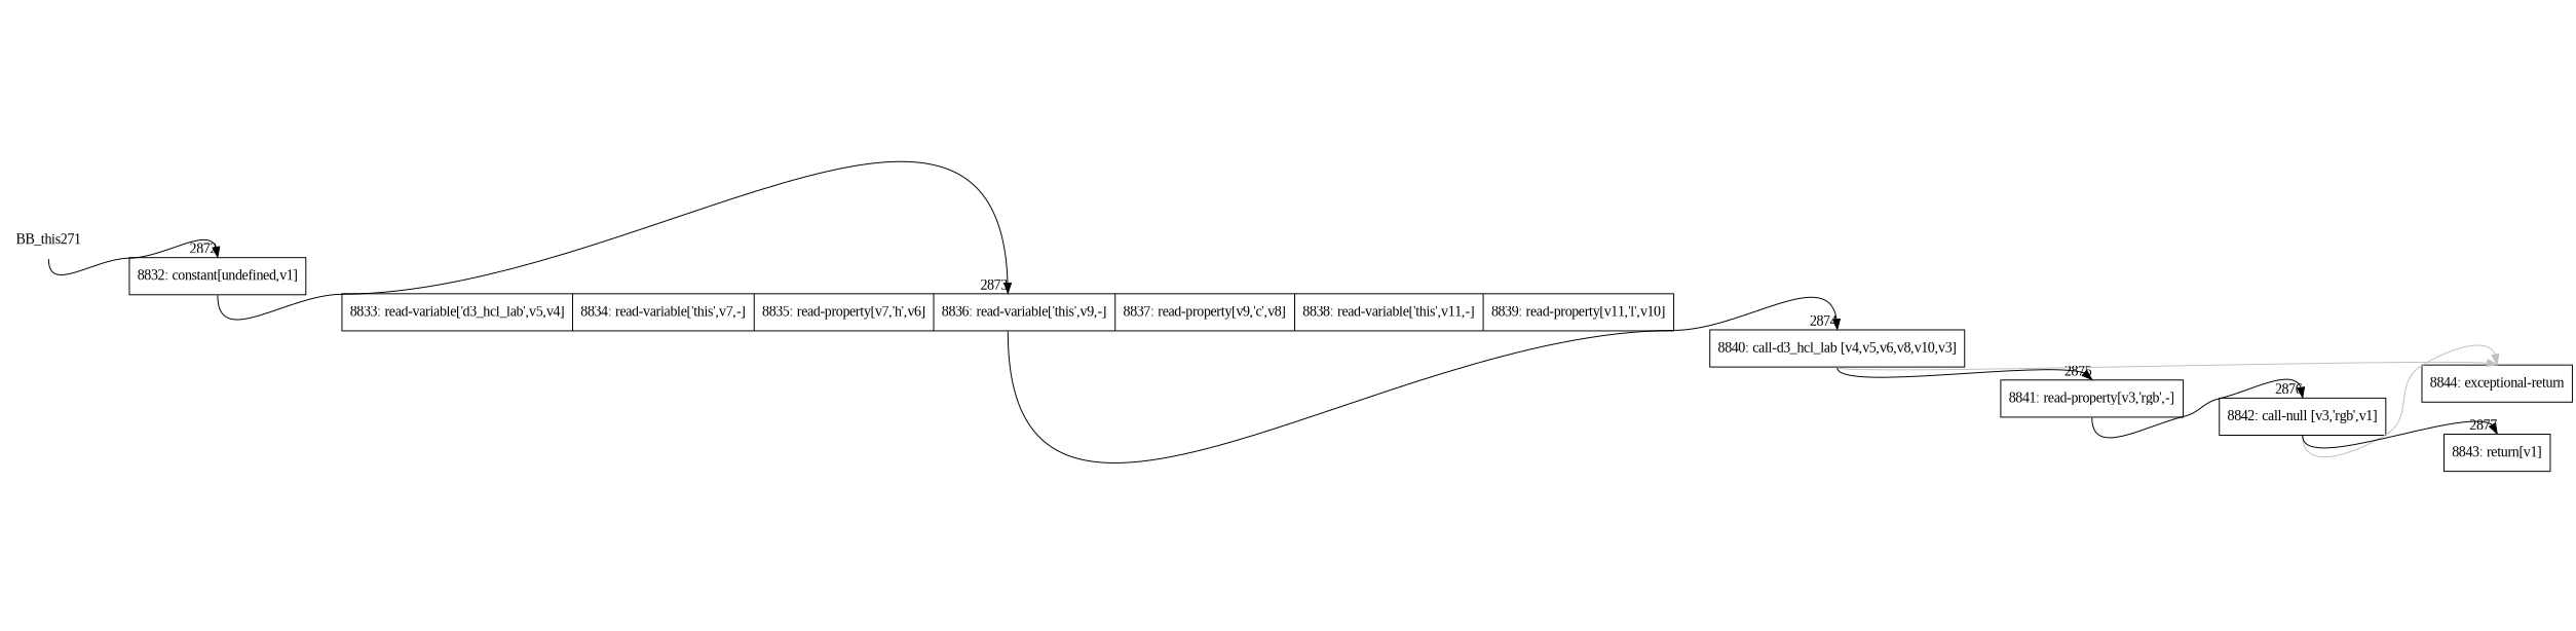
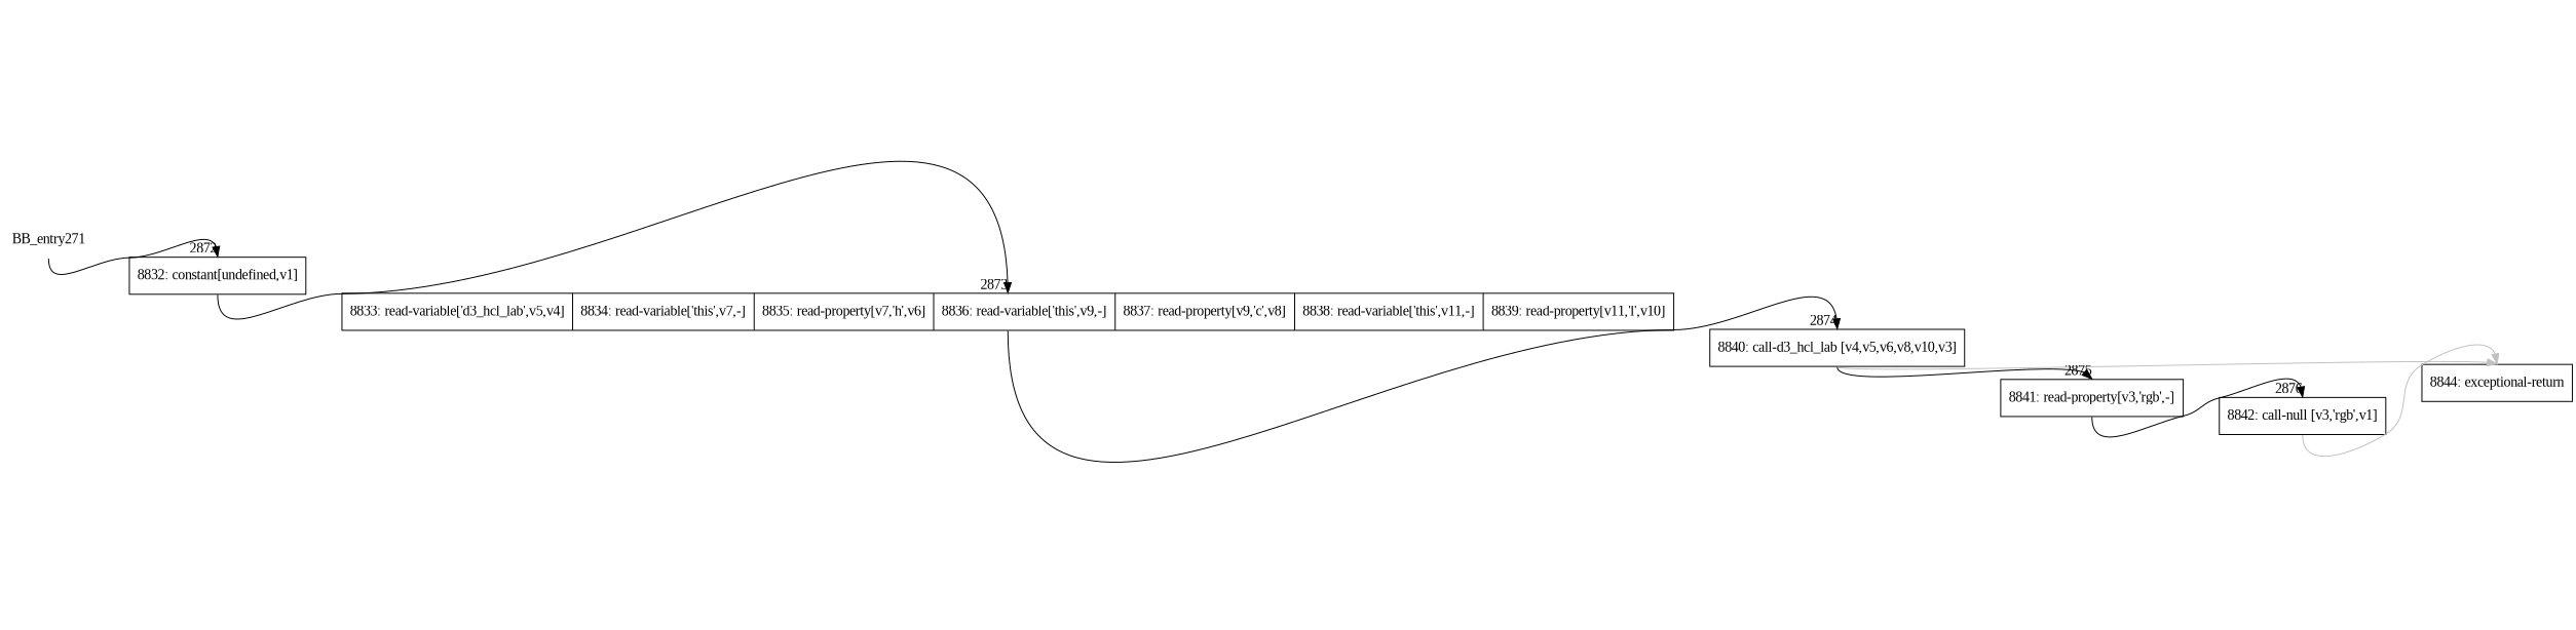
  digraph {
    fontname="Liberation Serif"
    rankdir=LR
    node [fontname="Liberation Serif" shape=record]
    edge [fontname="Liberation Serif" headport=n tailport=s]
-   BB_entry271 [shape=none label=BB_this271]
+   BB_entry271 [shape=none]
    n2 [label="{8832: constant[undefined,v1]}"]
    n3 [label="{8833: read-variable['d3_hcl_lab',v5,v4]|8834: read-variable['this',v7,-]|8835: read-property[v7,'h',v6]|8836: read-variable['this',v9,-]|8837: read-property[v9,'c',v8]|8838: read-variable['this',v11,-]|8839: read-property[v11,'l',v10]}"]
    n4 [label="{8840: call-d3_hcl_lab [v4,v5,v6,v8,v10,v3]}"]
    n5 [label="{8844: exceptional-return}"]
    n6 [label="{8841: read-property[v3,'rgb',-]}"]
    n7 [label="{8842: call-null [v3,'rgb',v1]}"]
-   n8 [label="{8843: return[v1]}"]
    BB_entry271 -> n2 [headlabel="    2872"]
    n2 -> n3 [headlabel="      2873"]
    n3 -> n4 [headlabel="      2874"]
    n4 -> n5 [color=gray]
    n4 -> n6 [headlabel="      2875"]
    n6 -> n7 [headlabel="      2876"]
    n7 -> n5 [color=gray]
-   n7 -> n8 [headlabel="      2877"]
  }
